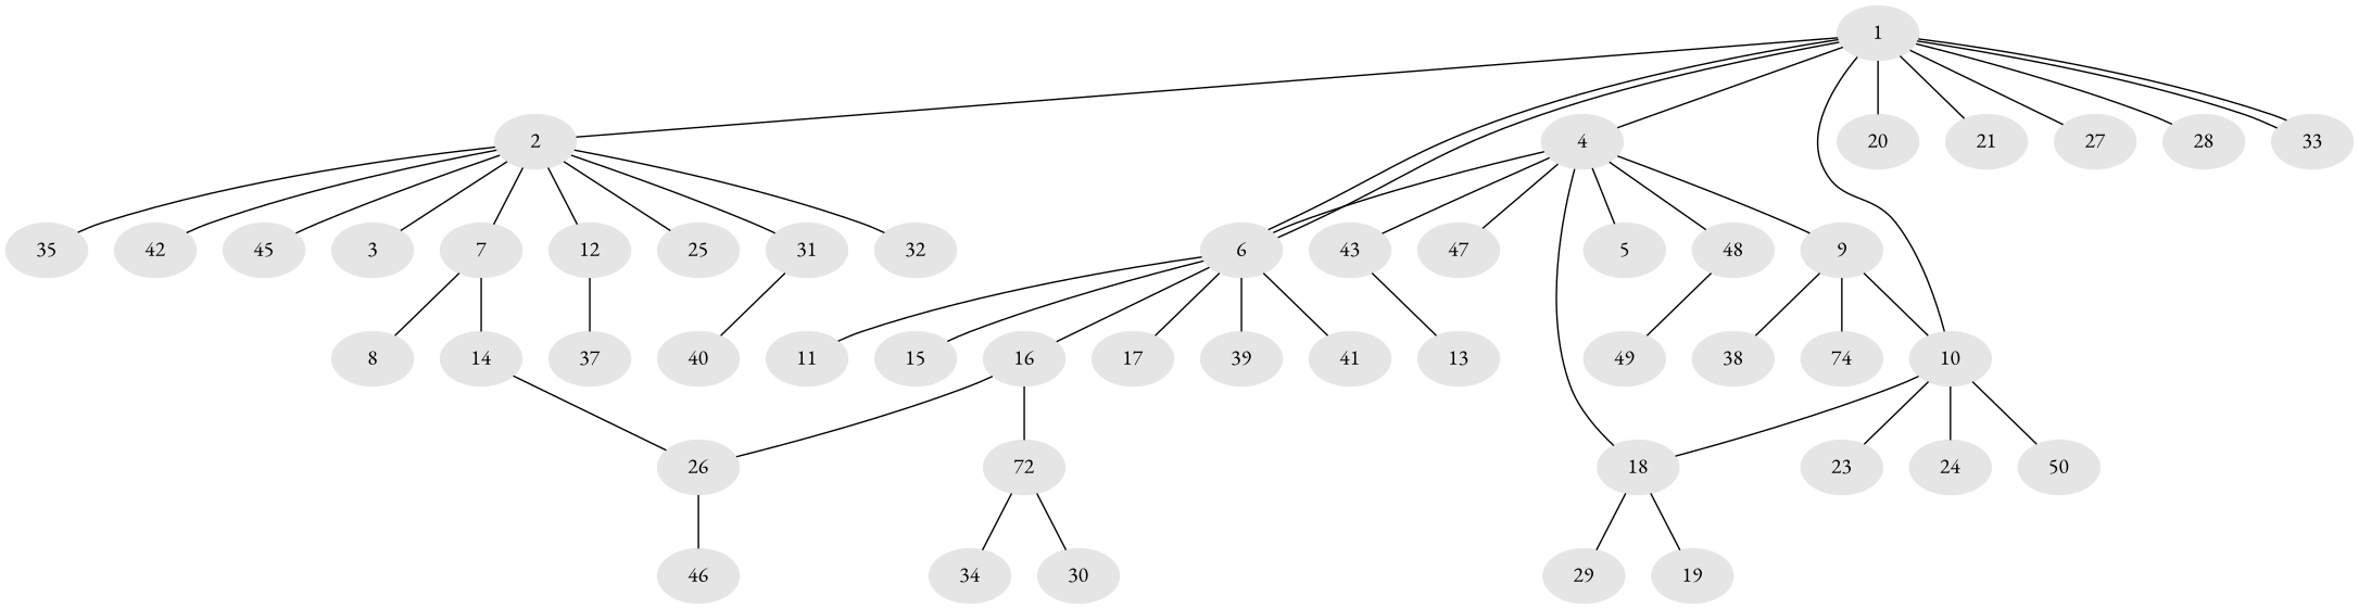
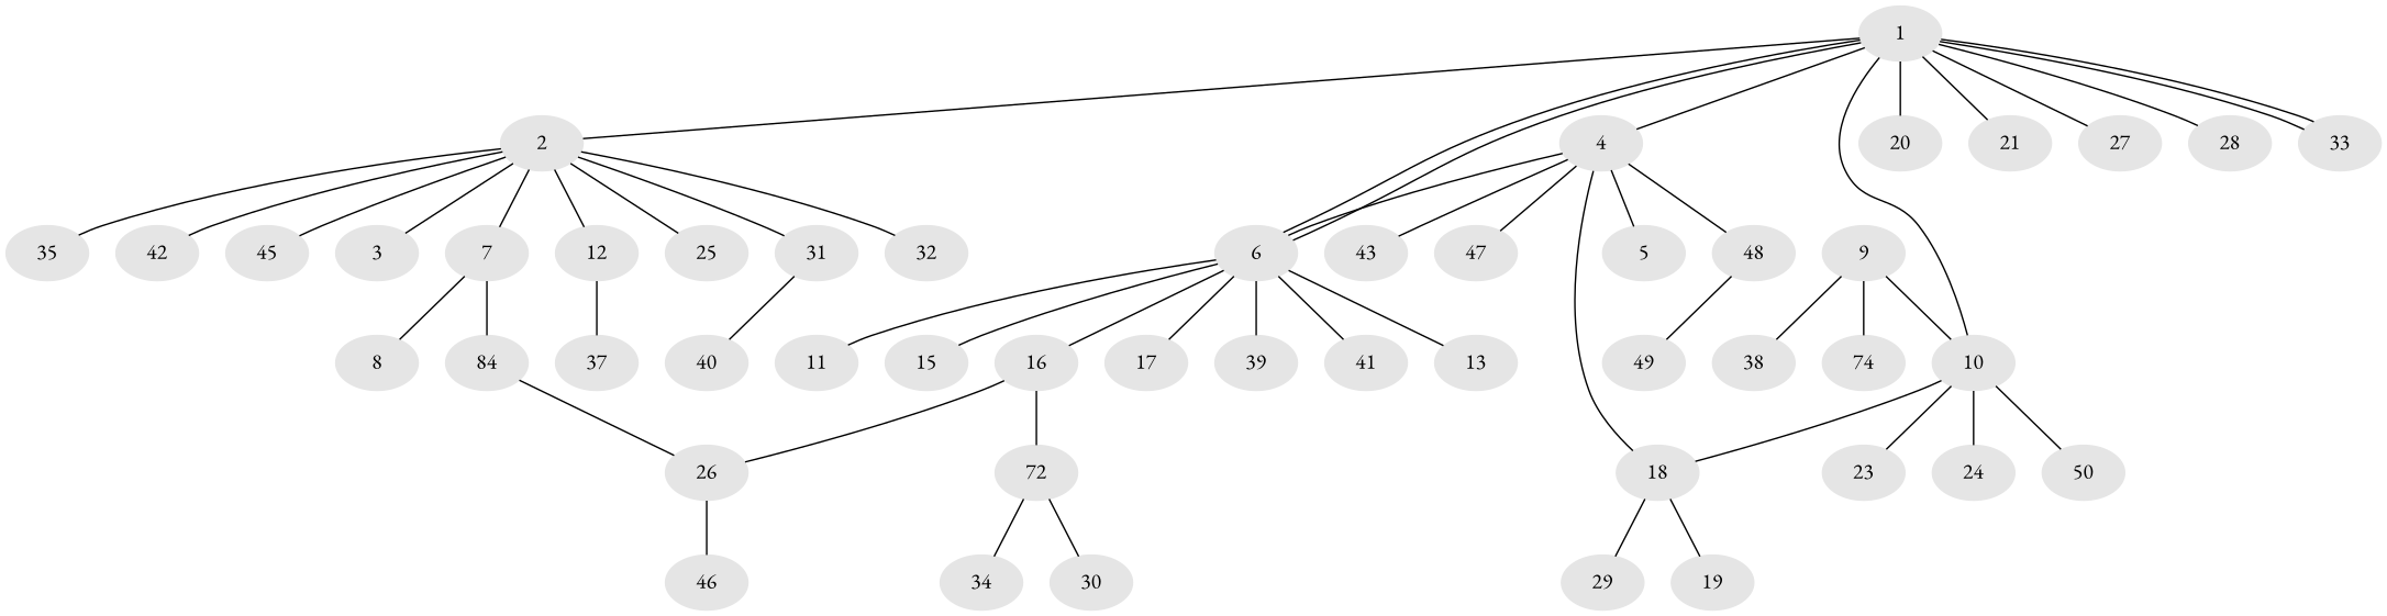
  graph {
    fontname="EB Garamond"
    node [color=gray90 fontname="EB Garamond" style=filled]
    edge [fontname="EB Garamond"]
    1
    2
    4
    6
    10
    20
    21
    27
    28
    33
    3
    7
    12
    25
    31
    32
    35
    42
    45
    5
    9
    18
    43
    47
    48
    11
    13
    15
    16
    17
    39
    41
    23
    24
    50
    8
-   14
+   14 [label=84]
    37
    40
    38
    n41 [label=74]
    19
    29
    49
    26
    n46 [label=72]
    46
    30
    34
    1 -- 2
    1 -- 4
    1 -- 6
    1 -- 6
    1 -- 10
    1 -- 20
    1 -- 21
    1 -- 27
    1 -- 28
    1 -- 33
    1 -- 33
    2 -- 3
    2 -- 7
    2 -- 12
    2 -- 25
    2 -- 31
    2 -- 32
    2 -- 35
    2 -- 42
    2 -- 45
    4 -- 6
    4 -- 5
-   4 -- 9
    4 -- 18
    4 -- 43
    4 -- 47
    4 -- 48
    6 -- 11
-   43 -- 13
+   6 -- 13
    6 -- 15
    6 -- 16
    6 -- 17
    6 -- 39
    6 -- 41
    10 -- 18
    10 -- 23
    10 -- 24
    10 -- 50
    7 -- 8
    7 -- 14
    12 -- 37
    31 -- 40
    9 -- 10
    9 -- 38
    9 -- n41
    18 -- 19
    18 -- 29
    48 -- 49
    16 -- 26
    16 -- n46
    14 -- 26
    26 -- 46
    n46 -- 30
    n46 -- 34
  }
